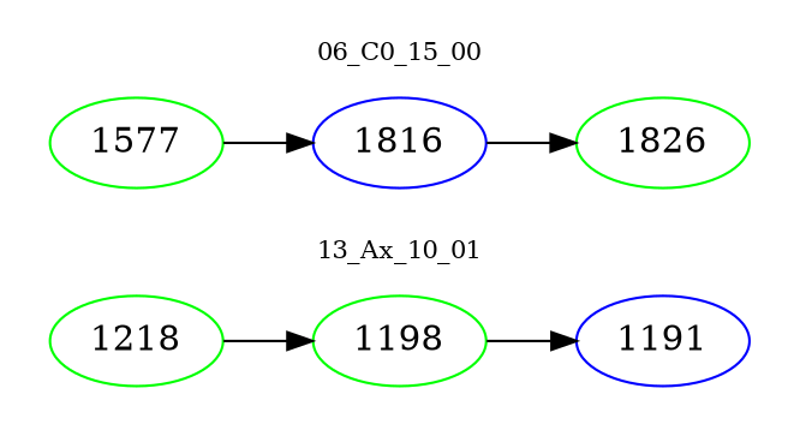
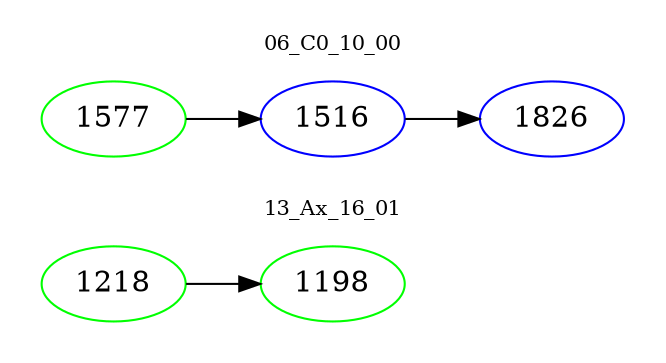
  digraph {
    rankdir=LR
    node [color=green]
    edge [color=black]
    n1 [label=1218]
    n2 [label=1198]
-   n3 [color=blue label=1191]
    n4 [label=1577]
-   n5 [color=blue label=1816]
-   n6 [label=1826]
+   n5 [color=blue label=1516]
+   n6 [color=blue label=1826]
    subgraph cluster_1 {
      color=white
      fontsize=10
-     label="13_Ax_10_01"
+     label="13_Ax_16_01"
      n1
      n2
-     n3
    }
    subgraph cluster_2 {
      color=white
      fontsize=10
-     label="06_C0_15_00"
+     label="06_C0_10_00"
      n4
      n5
      n6
    }
    n1 -> n2
-   n2 -> n3
    n4 -> n5
    n5 -> n6
  }
